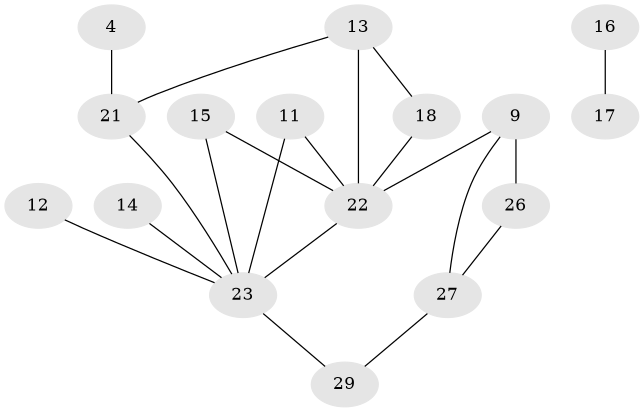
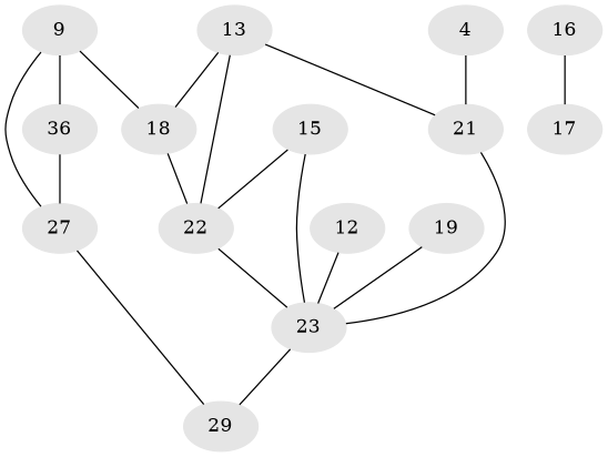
  graph {
    node [color=gray90 style=filled]
    edge [weight=1.0]
    4
    21
    23
    29
    9
    22
-   26
+   26 [label=36]
    27
    n9 [label=15]
-   11
    12
    13
    18
-   14
+   14 [label=19]
    16
    17
    4 -- 21
    21 -- 23
    23 -- 29
-   9 -- 22
+   9 -- 18
    9 -- 26
    9 -- 27
    22 -- 23
    26 -- 27
    27 -- 29
    n9 -- 23
    n9 -- 22
-   11 -- 23
-   11 -- 22
    12 -- 23
    13 -- 21
    13 -- 22
    13 -- 18
    18 -- 22
    14 -- 23
    16 -- 17
  }
